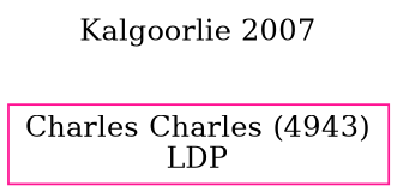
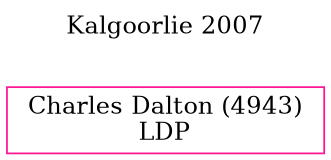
  digraph {
    label="Kalgoorlie 2007"
    labelloc=t
    mclimit=10
-   n1 [label="Charles Charles (4943)\nLDP" shape=box color=deeppink]
+   n1 [label="Charles Dalton (4943)\nLDP" shape=box color=deeppink]
  }
